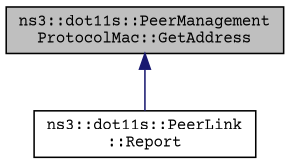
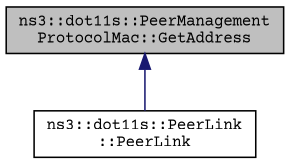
  digraph {
    rankdir=TB
    fontname="Courier Prime"
    node [color=black fontname="Courier Prime" fontsize=10 shape=record style=filled]
    n1 [fillcolor=grey75 fontcolor=black height=0.2 label="ns3::dot11s::PeerManagement\lProtocolMac::GetAddress" width=0.4]
-   n2 [fillcolor=white height=0.2 label="ns3::dot11s::PeerLink\l::Report" width=0.4]
+   n2 [fillcolor=white height=0.2 label="ns3::dot11s::PeerLink\l::PeerLink" width=0.4]
    n1 -> n2 [color=midnightblue dir=back fontname="Courier Prime" fontsize=10 labelfontname=Helvetica labelfontsize=10 style=solid]
  }
